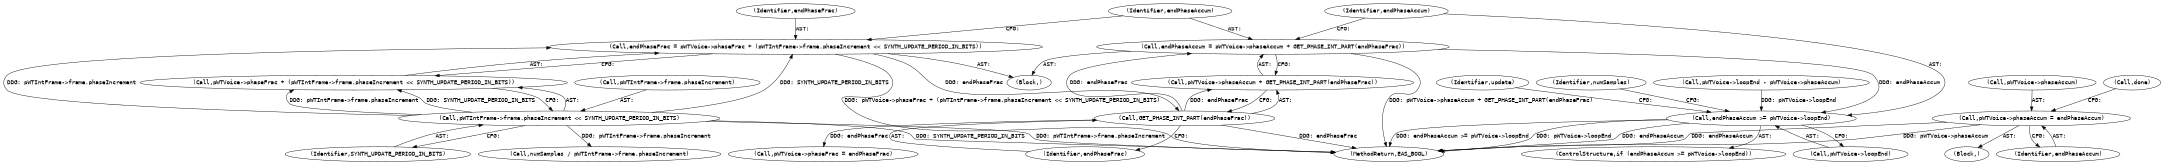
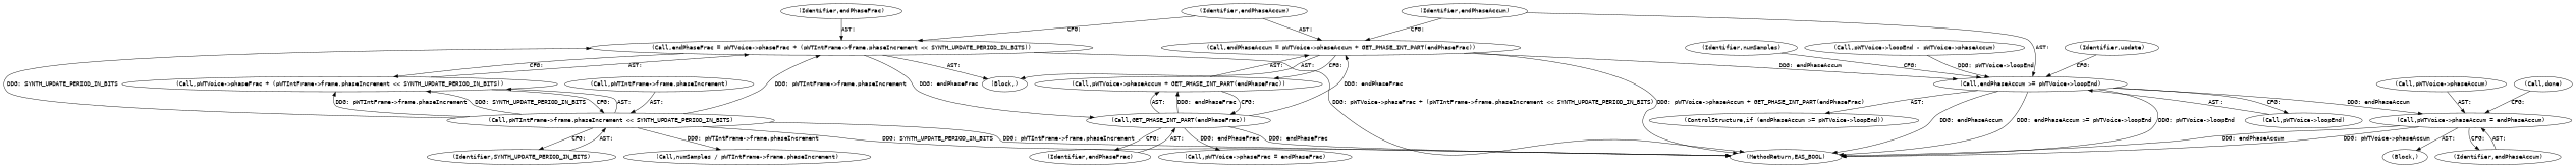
  digraph {
    fontname="DejaVu Sans Mono"
    node [fontname="DejaVu Sans Mono"]
    edge [fontname="DejaVu Sans Mono"]
    n1 [label="(Call,pWTVoice->phaseAccum = endPhaseAccum)"]
    n2 [label="(MethodReturn,EAS_BOOL)"]
    n3 [label="(Block,)"]
    n4 [label="(Identifier,endPhaseAccum)"]
    n5 [label="(Call,endPhaseAccum >= pWTVoice->loopEnd)"]
    n6 [label="(Call,pWTVoice->loopEnd)"]
    n7 [label="(ControlStructure,if (endPhaseAccum >= pWTVoice->loopEnd))"]
    n8 [label="(Call,pWTVoice->loopEnd - pWTVoice->phaseAccum)"]
    n9 [label="(Call,endPhaseAccum = pWTVoice->phaseAccum + GET_PHASE_INT_PART(endPhaseFrac))"]
    n10 [label="(Call,pWTVoice->phaseAccum + GET_PHASE_INT_PART(endPhaseFrac))"]
    n11 [label="(Block,)"]
    n12 [label="(Call,GET_PHASE_INT_PART(endPhaseFrac))"]
    n13 [label="(Call,pWTVoice->phaseFrac = endPhaseFrac)"]
    n14 [label="(Identifier,endPhaseFrac)"]
    n15 [label="(Call,endPhaseFrac = pWTVoice->phaseFrac + (pWTIntFrame->frame.phaseIncrement << SYNTH_UPDATE_PERIOD_IN_BITS))"]
    n16 [label="(Call,pWTVoice->phaseFrac + (pWTIntFrame->frame.phaseIncrement << SYNTH_UPDATE_PERIOD_IN_BITS))"]
    n17 [label="(Call,pWTIntFrame->frame.phaseIncrement << SYNTH_UPDATE_PERIOD_IN_BITS)"]
    n18 [label="(Identifier,SYNTH_UPDATE_PERIOD_IN_BITS)"]
    n19 [label="(Call,numSamples / pWTIntFrame->frame.phaseIncrement)"]
    n20 [label="(Call,done)"]
    n21 [label="(Call,pWTVoice->phaseAccum)"]
    n22 [label="(Identifier,endPhaseAccum)"]
    n23 [label="(Call,pWTIntFrame->frame.phaseIncrement)"]
    n24 [label="(Identifier,endPhaseAccum)"]
    n25 [label="(Identifier,update)"]
    n26 [label="(Identifier,numSamples)"]
    n27 [label="(Identifier,endPhaseFrac)"]
    n1 -> n2 [label="DDG: endPhaseAccum"]
    n1 -> n2 [label="DDG: pWTVoice->phaseAccum"]
    n1 -> n3 [label="AST: "]
    n1 -> n4 [label="CFG: "]
    n4 -> n1 [label="AST: "]
+   n5 -> n1 [label="DDG: endPhaseAccum"]
    n5 -> n2 [label="DDG: endPhaseAccum"]
    n5 -> n2 [label="DDG: endPhaseAccum >= pWTVoice->loopEnd"]
    n5 -> n2 [label="DDG: pWTVoice->loopEnd"]
    n5 -> n6 [label="CFG: "]
    n5 -> n7 [label="AST: "]
    n6 -> n5 [label="AST: "]
    n8 -> n5 [label="DDG: pWTVoice->loopEnd"]
    n9 -> n2 [label="DDG: pWTVoice->phaseAccum + GET_PHASE_INT_PART(endPhaseFrac)"]
    n9 -> n5 [label="DDG: endPhaseAccum"]
    n9 -> n10 [label="CFG: "]
    n9 -> n11 [label="AST: "]
    n10 -> n9 [label="AST: "]
    n10 -> n12 [label="CFG: "]
    n12 -> n2 [label="DDG: endPhaseFrac"]
    n12 -> n9 [label="DDG: endPhaseFrac"]
    n12 -> n10 [label="AST: "]
    n12 -> n10 [label="DDG: endPhaseFrac"]
    n12 -> n13 [label="DDG: endPhaseFrac"]
    n12 -> n14 [label="CFG: "]
    n14 -> n12 [label="AST: "]
    n15 -> n2 [label="DDG: pWTVoice->phaseFrac + (pWTIntFrame->frame.phaseIncrement << SYNTH_UPDATE_PERIOD_IN_BITS)"]
    n15 -> n11 [label="AST: "]
    n15 -> n12 [label="DDG: endPhaseFrac"]
    n15 -> n16 [label="CFG: "]
    n16 -> n15 [label="AST: "]
    n16 -> n17 [label="CFG: "]
    n17 -> n2 [label="DDG: pWTIntFrame->frame.phaseIncrement"]
    n17 -> n2 [label="DDG: SYNTH_UPDATE_PERIOD_IN_BITS"]
    n17 -> n15 [label="DDG: pWTIntFrame->frame.phaseIncrement"]
    n17 -> n15 [label="DDG: SYNTH_UPDATE_PERIOD_IN_BITS"]
    n17 -> n16 [label="AST: "]
    n17 -> n16 [label="DDG: pWTIntFrame->frame.phaseIncrement"]
    n17 -> n16 [label="DDG: SYNTH_UPDATE_PERIOD_IN_BITS"]
    n17 -> n18 [label="CFG: "]
    n17 -> n19 [label="DDG: pWTIntFrame->frame.phaseIncrement"]
    n18 -> n17 [label="AST: "]
    n20 -> n1 [label="CFG: "]
    n21 -> n1 [label="AST: "]
    n22 -> n9 [label="AST: "]
    n22 -> n15 [label="CFG: "]
    n23 -> n17 [label="AST: "]
    n24 -> n5 [label="AST: "]
    n24 -> n9 [label="CFG: "]
    n25 -> n5 [label="CFG: "]
    n26 -> n5 [label="CFG: "]
    n27 -> n15 [label="AST: "]
  }
